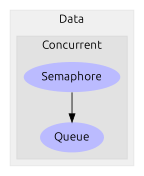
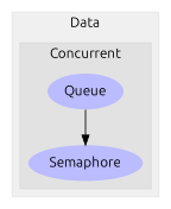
  digraph {
    fontname=Ubuntu
    node [fillcolor="#bbbbff" penwidth=0 style=filled fontname=Ubuntu]
    n1 [label=Queue]
    n2 [label=Semaphore]
    subgraph cluster_1 {
      color="#0000000F"
      label=Data
      style=filled
      subgraph cluster_2 {
        color="#0000000F"
        label=Concurrent
        style=filled
        n1
        n2
      }
    }
-   n2 -> n1 [fontname=Ubuntu]
+   n1 -> n2 [fontname=Ubuntu]
  }
